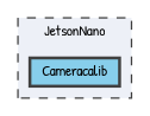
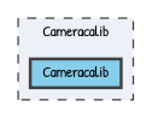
  digraph {
    compound=true
    fontname="Patrick Hand"
    n1 [color=grey25 fillcolor=skyblue fontname="Patrick Hand" fontsize=10 height=0.2 label=Cameracalib shape=box style="filled,bold" width=0.4]
    subgraph cluster_1 {
      bgcolor="#edf0f7"
      fontsize=10
-     label=JetsonNano
+     label=Cameracalib
      pencolor=grey25
      style="filled,dashed"
      n1
    }
  }
